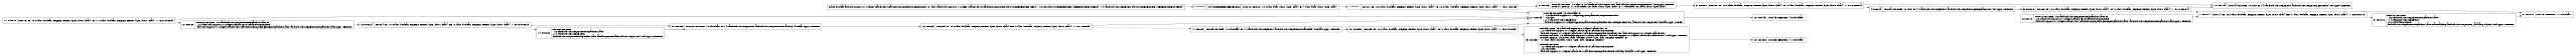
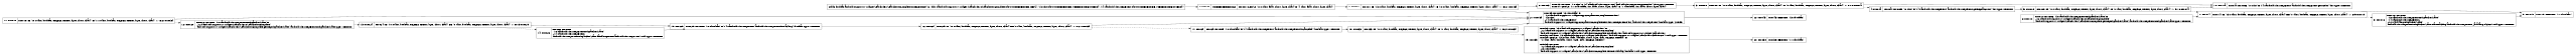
  digraph {
    rankdir=LR
    node [shape=record]
-   n1 [label="{0\:\ 0x0000|IMMUTABLE_ENTER_BLOCK\l|0x0000: CONST  (r0 I:?[int, float, short, byte, char]) = (4 ?[int, float, short, byte, char]) \l}"]
+   n1 [label="{0\:\ 0x0000|MTH_ENTER_BLOCK\l|0x0000: CONST  (r0 I:?[int, float, short, byte, char]) = (4 ?[int, float, short, byte, char]) \l}"]
    n2 [label="{1\:\ 0x0001|0x0001: IF  (r3 I:?[int, boolean, OBJECT, ARRAY, byte, short, char]) != (r0 I:?[int, boolean, OBJECT, ARRAY, byte, short, char])  \-\> B:21:0x003f \l}"]
    n3 [label="{2\:\ 0x0003|0x0003: INVOKE  (r0 I:int) = (r4 I:android.view.KeyEvent) android.view.KeyEvent.getAction():int type: VIRTUAL \l0x0007: CONST  (r1 I:?[boolean, int, float, short, byte, char]) = (1 ?[boolean, int, float, short, byte, char]) \l}"]
    n4 [label="{21\:\ 0x003f|0x003f: INVOKE  (r3 I:boolean) = \l  (r2 I:android.support.v7.widget.AppCompatAutoCompleteTextView)\l  (r3 I:int)\l  (r4 I:android.view.KeyEvent)\l android.support.v7.widget.AppCompatAutoCompleteTextView.onKeyPreIme(int, android.view.KeyEvent):boolean type: SUPER \l}"]
    n5 [label="{3\:\ 0x0008|0x0008: IF  (r0 I:?[int, boolean, OBJECT, ARRAY, byte, short, char]) != (0 ?[int, boolean, OBJECT, ARRAY, byte, short, char])  \-\> B:10:0x001a \l}"]
    n6 [label="{22\:\ 0x0043|0x0043: RETURN  (r3 I:boolean) \l}"]
    n7 [label="{4\:\ 0x000a|0x000a: INVOKE  (r0 I:int) = (r4 I:android.view.KeyEvent) android.view.KeyEvent.getRepeatCount():int type: VIRTUAL \l}"]
    n8 [label="{10\:\ 0x001a|0x001a: INVOKE  (r0 I:int) = (r4 I:android.view.KeyEvent) android.view.KeyEvent.getAction():int type: VIRTUAL \l}"]
    n9 [label="{5\:\ 0x000e|0x000e: IF  (r0 I:?[int, boolean, OBJECT, ARRAY, byte, short, char]) != (0 ?[int, boolean, OBJECT, ARRAY, byte, short, char])  \-\> B:10:0x001a \l}"]
    n10 [label="{7\:\ 0x0014|0x0014: IF  (r3 I:?[int, boolean, OBJECT, ARRAY, byte, short, char]) == (0 ?[int, boolean, OBJECT, ARRAY, byte, short, char])  \-\> B:9:0x0019 \l}"]
    n11 [label="{6\:\ 0x0010|0x0010: INVOKE  (r3 I:android.view.KeyEvent$DispatcherState) = \l  (r2 I:android.support.v7.widget.SearchView$SearchAutoComplete)\l android.support.v7.widget.SearchView.SearchAutoComplete.getKeyDispatcherState():android.view.KeyEvent$DispatcherState type: VIRTUAL \l}"]
-   n12 [label="{8\:\ 0x0016|0x0016: INVOKE  \l  (r3 I:android.view.KeyEvent$DispatcherState)\l  (r4 I:android.view.KeyEvent)\l  (r2 I:java.lang.Object)\l android.view.KeyEvent.DispatcherState.startTracking(android.view.KeyEvent, java.lang.Object):void type: VIRTUAL \l}"]
+   n12 [label="{8\:\ 0x0016|0x0016: INVOKE  \l  (r3 I:android.view.KeyEvent$DispatcherState)\l  (r4 I:android.view.KeyEvent)\l  (r2 I:java.lang.DispatcherState)\l android.view.KeyEvent.DispatcherState.startTracking(android.view.KeyEvent, java.lang.Object):void type: VIRTUAL \l}"]
    n13 [label="{9\:\ 0x0019|0x0019: RETURN  (r1 I:boolean) \l}"]
    n14 [label="{11\:\ 0x001e|0x001e: IF  (r0 I:?[int, boolean, OBJECT, ARRAY, byte, short, char]) != (r1 I:?[int, boolean, OBJECT, ARRAY, byte, short, char])  \-\> B:21:0x003f \l}"]
    n15 [label="{12\:\ 0x0020|0x0020: INVOKE  (r0 I:android.view.KeyEvent$DispatcherState) = \l  (r2 I:android.support.v7.widget.SearchView$SearchAutoComplete)\l android.support.v7.widget.SearchView.SearchAutoComplete.getKeyDispatcherState():android.view.KeyEvent$DispatcherState type: VIRTUAL \l}"]
    n16 [label="{13\:\ 0x0024|0x0024: IF  (r0 I:?[int, boolean, OBJECT, ARRAY, byte, short, char]) == (0 ?[int, boolean, OBJECT, ARRAY, byte, short, char])  \-\> B:15:0x0029 \l}"]
    n17 [label="{14\:\ 0x0026|0x0026: INVOKE  \l  (r0 I:android.view.KeyEvent$DispatcherState)\l  (r4 I:android.view.KeyEvent)\l android.view.KeyEvent.DispatcherState.handleUpEvent(android.view.KeyEvent):void type: VIRTUAL \l}"]
    n18 [label="{15\:\ 0x0029|0x0029: INVOKE  (r0 I:boolean) = (r4 I:android.view.KeyEvent) android.view.KeyEvent.isTracking():boolean type: VIRTUAL \l}"]
    n19 [label="{16\:\ 0x002d|0x002d: IF  (r0 I:?[int, boolean, OBJECT, ARRAY, byte, short, char]) == (0 ?[int, boolean, OBJECT, ARRAY, byte, short, char])  \-\> B:21:0x003f \l}"]
    n20 [label="{17\:\ 0x002f|0x002f: INVOKE  (r0 I:boolean) = (r4 I:android.view.KeyEvent) android.view.KeyEvent.isCanceled():boolean type: VIRTUAL \l}"]
    n21 [label="{18\:\ 0x0033|0x0033: IF  (r0 I:?[int, boolean, OBJECT, ARRAY, byte, short, char]) != (0 ?[int, boolean, OBJECT, ARRAY, byte, short, char])  \-\> B:21:0x003f \l}"]
    n22 [label="{19\:\ 0x0035|0x0035: IGET  (r3 I:android.support.v7.widget.SearchView) = \l  (r2 I:android.support.v7.widget.SearchView$SearchAutoComplete)\l android.support.v7.widget.SearchView.SearchAutoComplete.mSearchView android.support.v7.widget.SearchView \l0x0037: INVOKE  (r3 I:android.support.v7.widget.SearchView) android.support.v7.widget.SearchView.clearFocus():void type: VIRTUAL \l0x003a: CONST  (r3 I:?[int, float, boolean, short, byte, char, OBJECT, ARRAY]) = \l  (0 ?[int, float, boolean, short, byte, char, OBJECT, ARRAY])\l \l0x903b: INVOKE  \l  (r2 I:android.support.v7.widget.SearchView$SearchAutoComplete)\l  (r3 I:boolean)\l android.support.v7.widget.SearchView.SearchAutoComplete.setImeVisibility(boolean):void type: VIRTUAL \l}"]
    n23 [label="{20\:\ 0x003e|0x003e: RETURN  (r1 I:boolean) \l}"]
    n24 [label="{public boolean android.support.v7.widget.SearchView.SearchAutoComplete.onKeyPreIme((r2 'this' I:android.support.v7.widget.SearchView$SearchAutoComplete A[IMMUTABLE_TYPE, THIS]), (r3 I:int A[IMMUTABLE_TYPE, METHOD_ARGUMENT]), (r4 I:android.view.KeyEvent A[IMMUTABLE_TYPE, METHOD_ARGUMENT])) }"]
    n1 -> n2
    n2 -> n3 [style=solid]
    n2 -> n4
    n3 -> n5
    n4 -> n6
    n5 -> n7 [style=dashed]
    n5 -> n8
    n7 -> n9
    n9 -> n8
    n9 -> n10 [style=dashed]
    n10 -> n12 [style=dashed]
    n10 -> n13
    n11 -> n10
    n12 -> n13
    n14 -> n4
    n14 -> n15 [style=dashed]
    n15 -> n16
    n16 -> n17 [style=dashed]
    n16 -> n18
    n17 -> n18
    n18 -> n19
    n19 -> n4
    n19 -> n20 [style=dashed]
    n20 -> n21
    n21 -> n4
    n21 -> n22 [style=dashed]
    n22 -> n23
    n24 -> n1
  }
